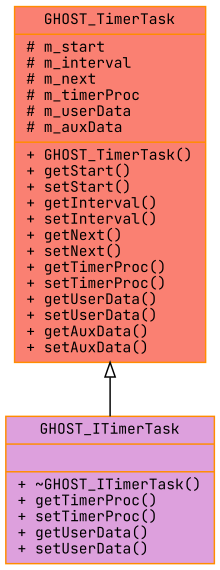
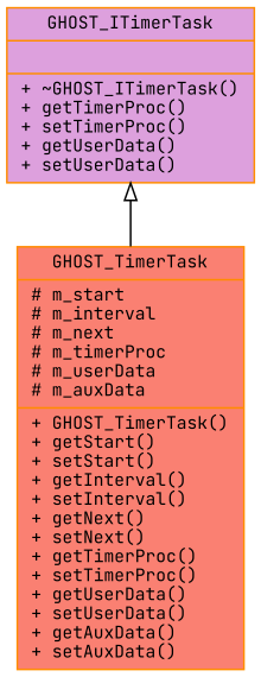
  digraph {
    fontname="JetBrains Mono"
    node [color=darkorange fontname="JetBrains Mono" fontsize=10 shape=record style=filled]
    n1 [fillcolor=salmon fontcolor=black height=0.2 label="{GHOST_TimerTask\n|# m_start\l# m_interval\l# m_next\l# m_timerProc\l# m_userData\l# m_auxData\l|+ GHOST_TimerTask()\l+ getStart()\l+ setStart()\l+ getInterval()\l+ setInterval()\l+ getNext()\l+ setNext()\l+ getTimerProc()\l+ setTimerProc()\l+ getUserData()\l+ setUserData()\l+ getAuxData()\l+ setAuxData()\l}" width=0.4]
    n2 [fillcolor=plum height=0.2 label="{GHOST_ITimerTask\n||+ ~GHOST_ITimerTask()\l+ getTimerProc()\l+ setTimerProc()\l+ getUserData()\l+ setUserData()\l}" width=0.4]
-   n1 -> n2 [arrowtail=empty color=black dir=back fontname="JetBrains Mono" fontsize=10 labelfontname=Helvetica labelfontsize=10 style=solid]
+   n2 -> n1 [arrowtail=empty color=black dir=back fontname="JetBrains Mono" fontsize=10 labelfontname=Helvetica labelfontsize=10 style=solid]
  }
